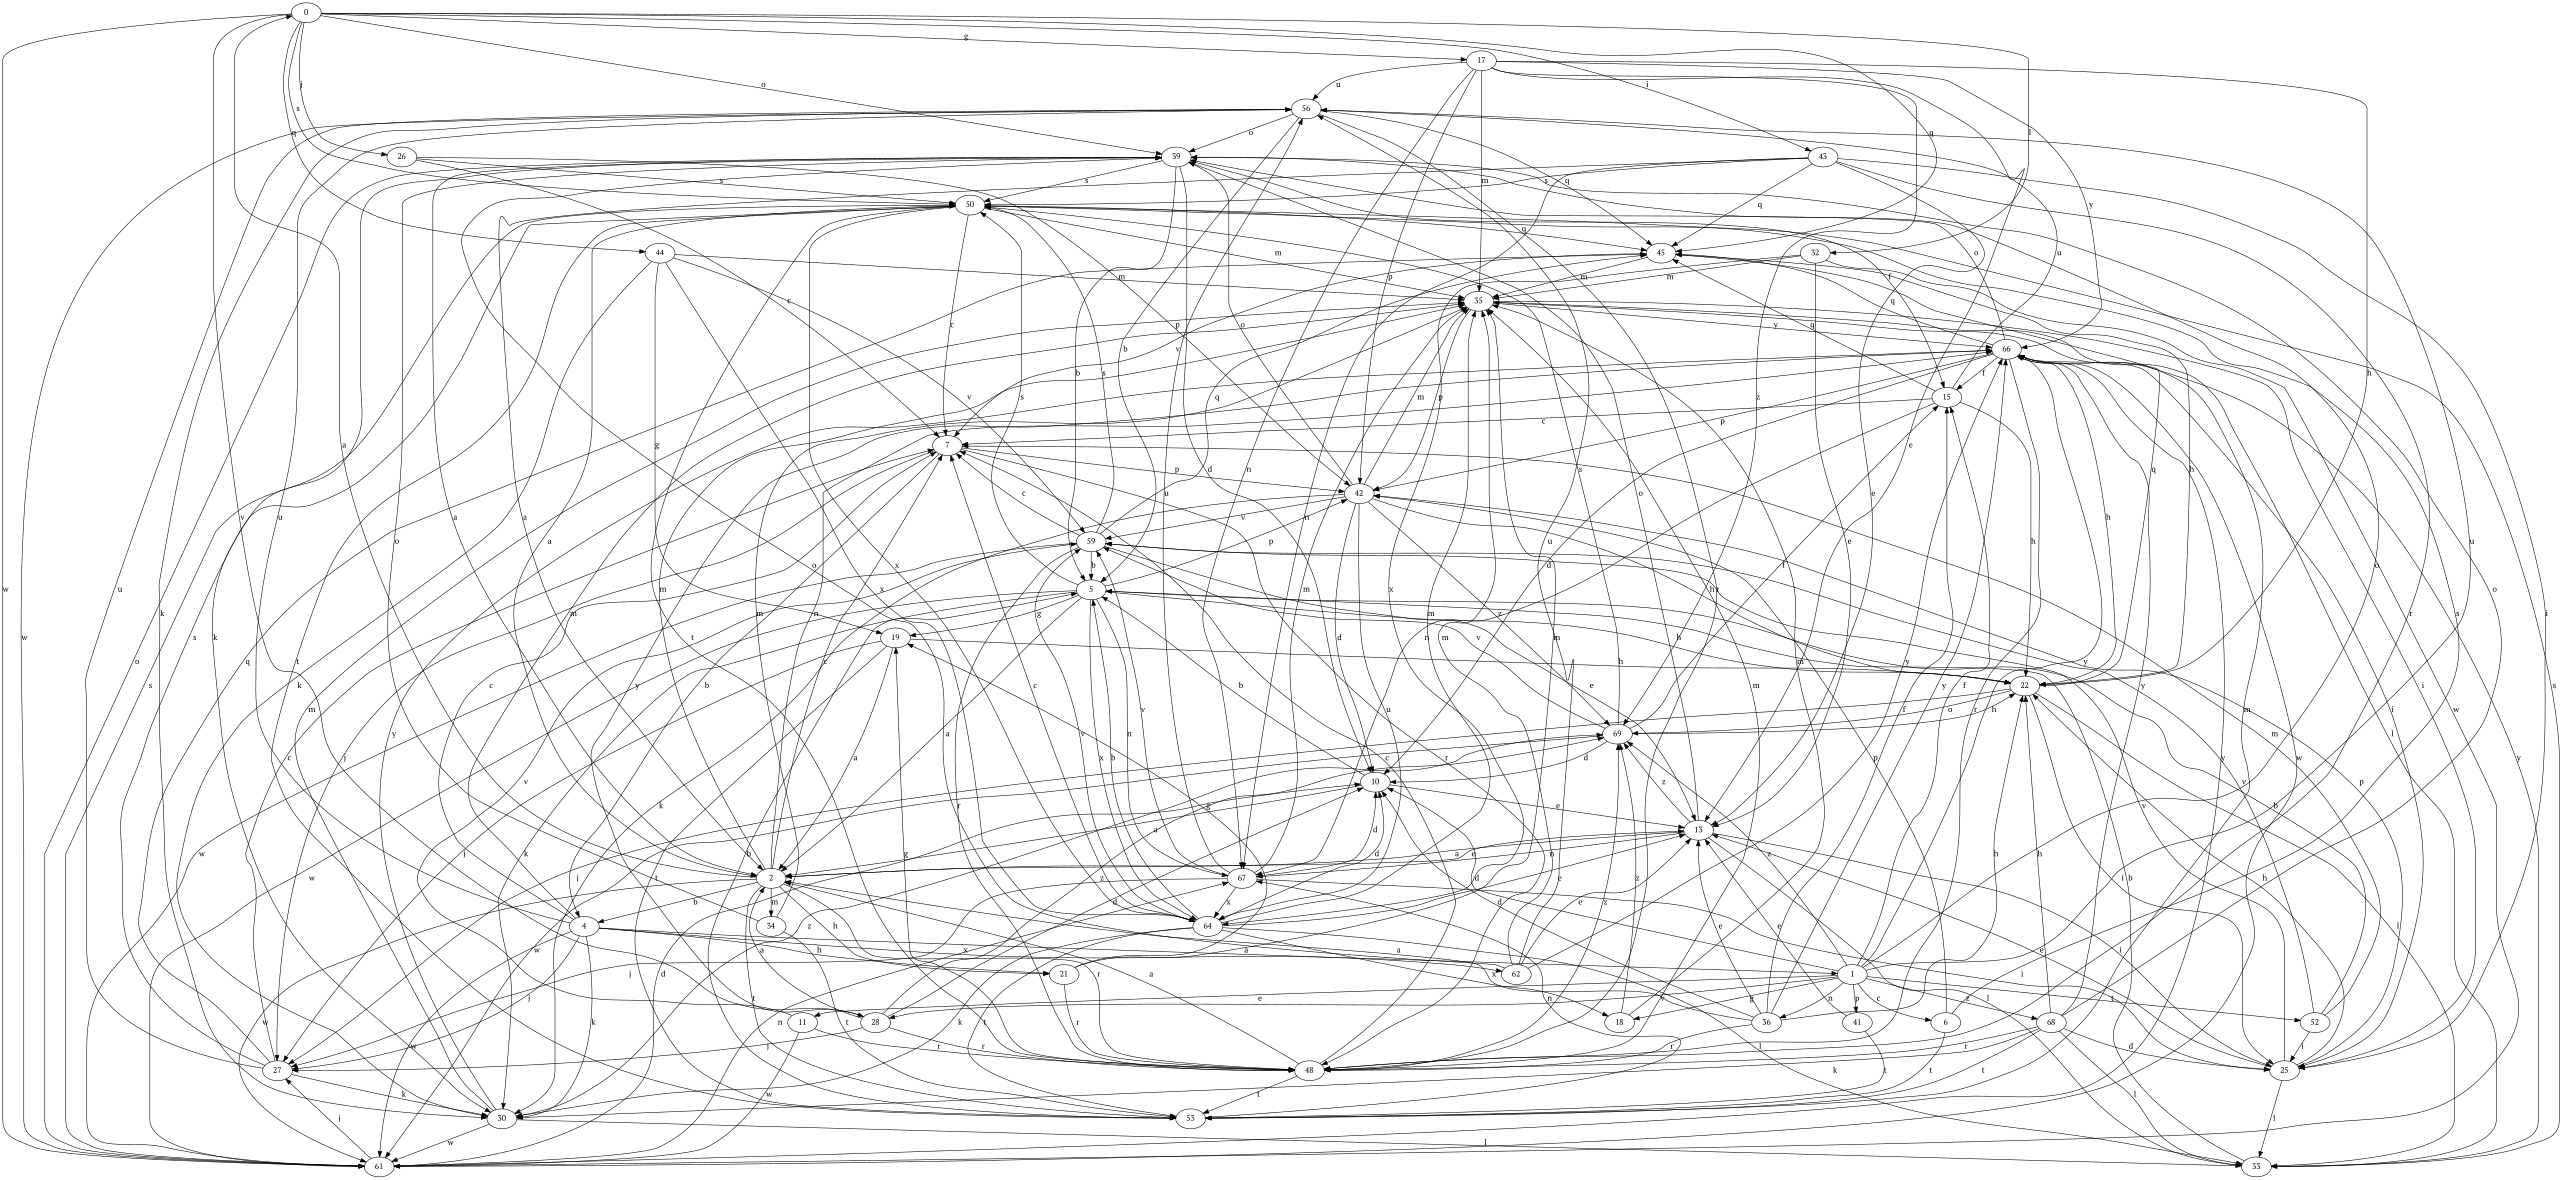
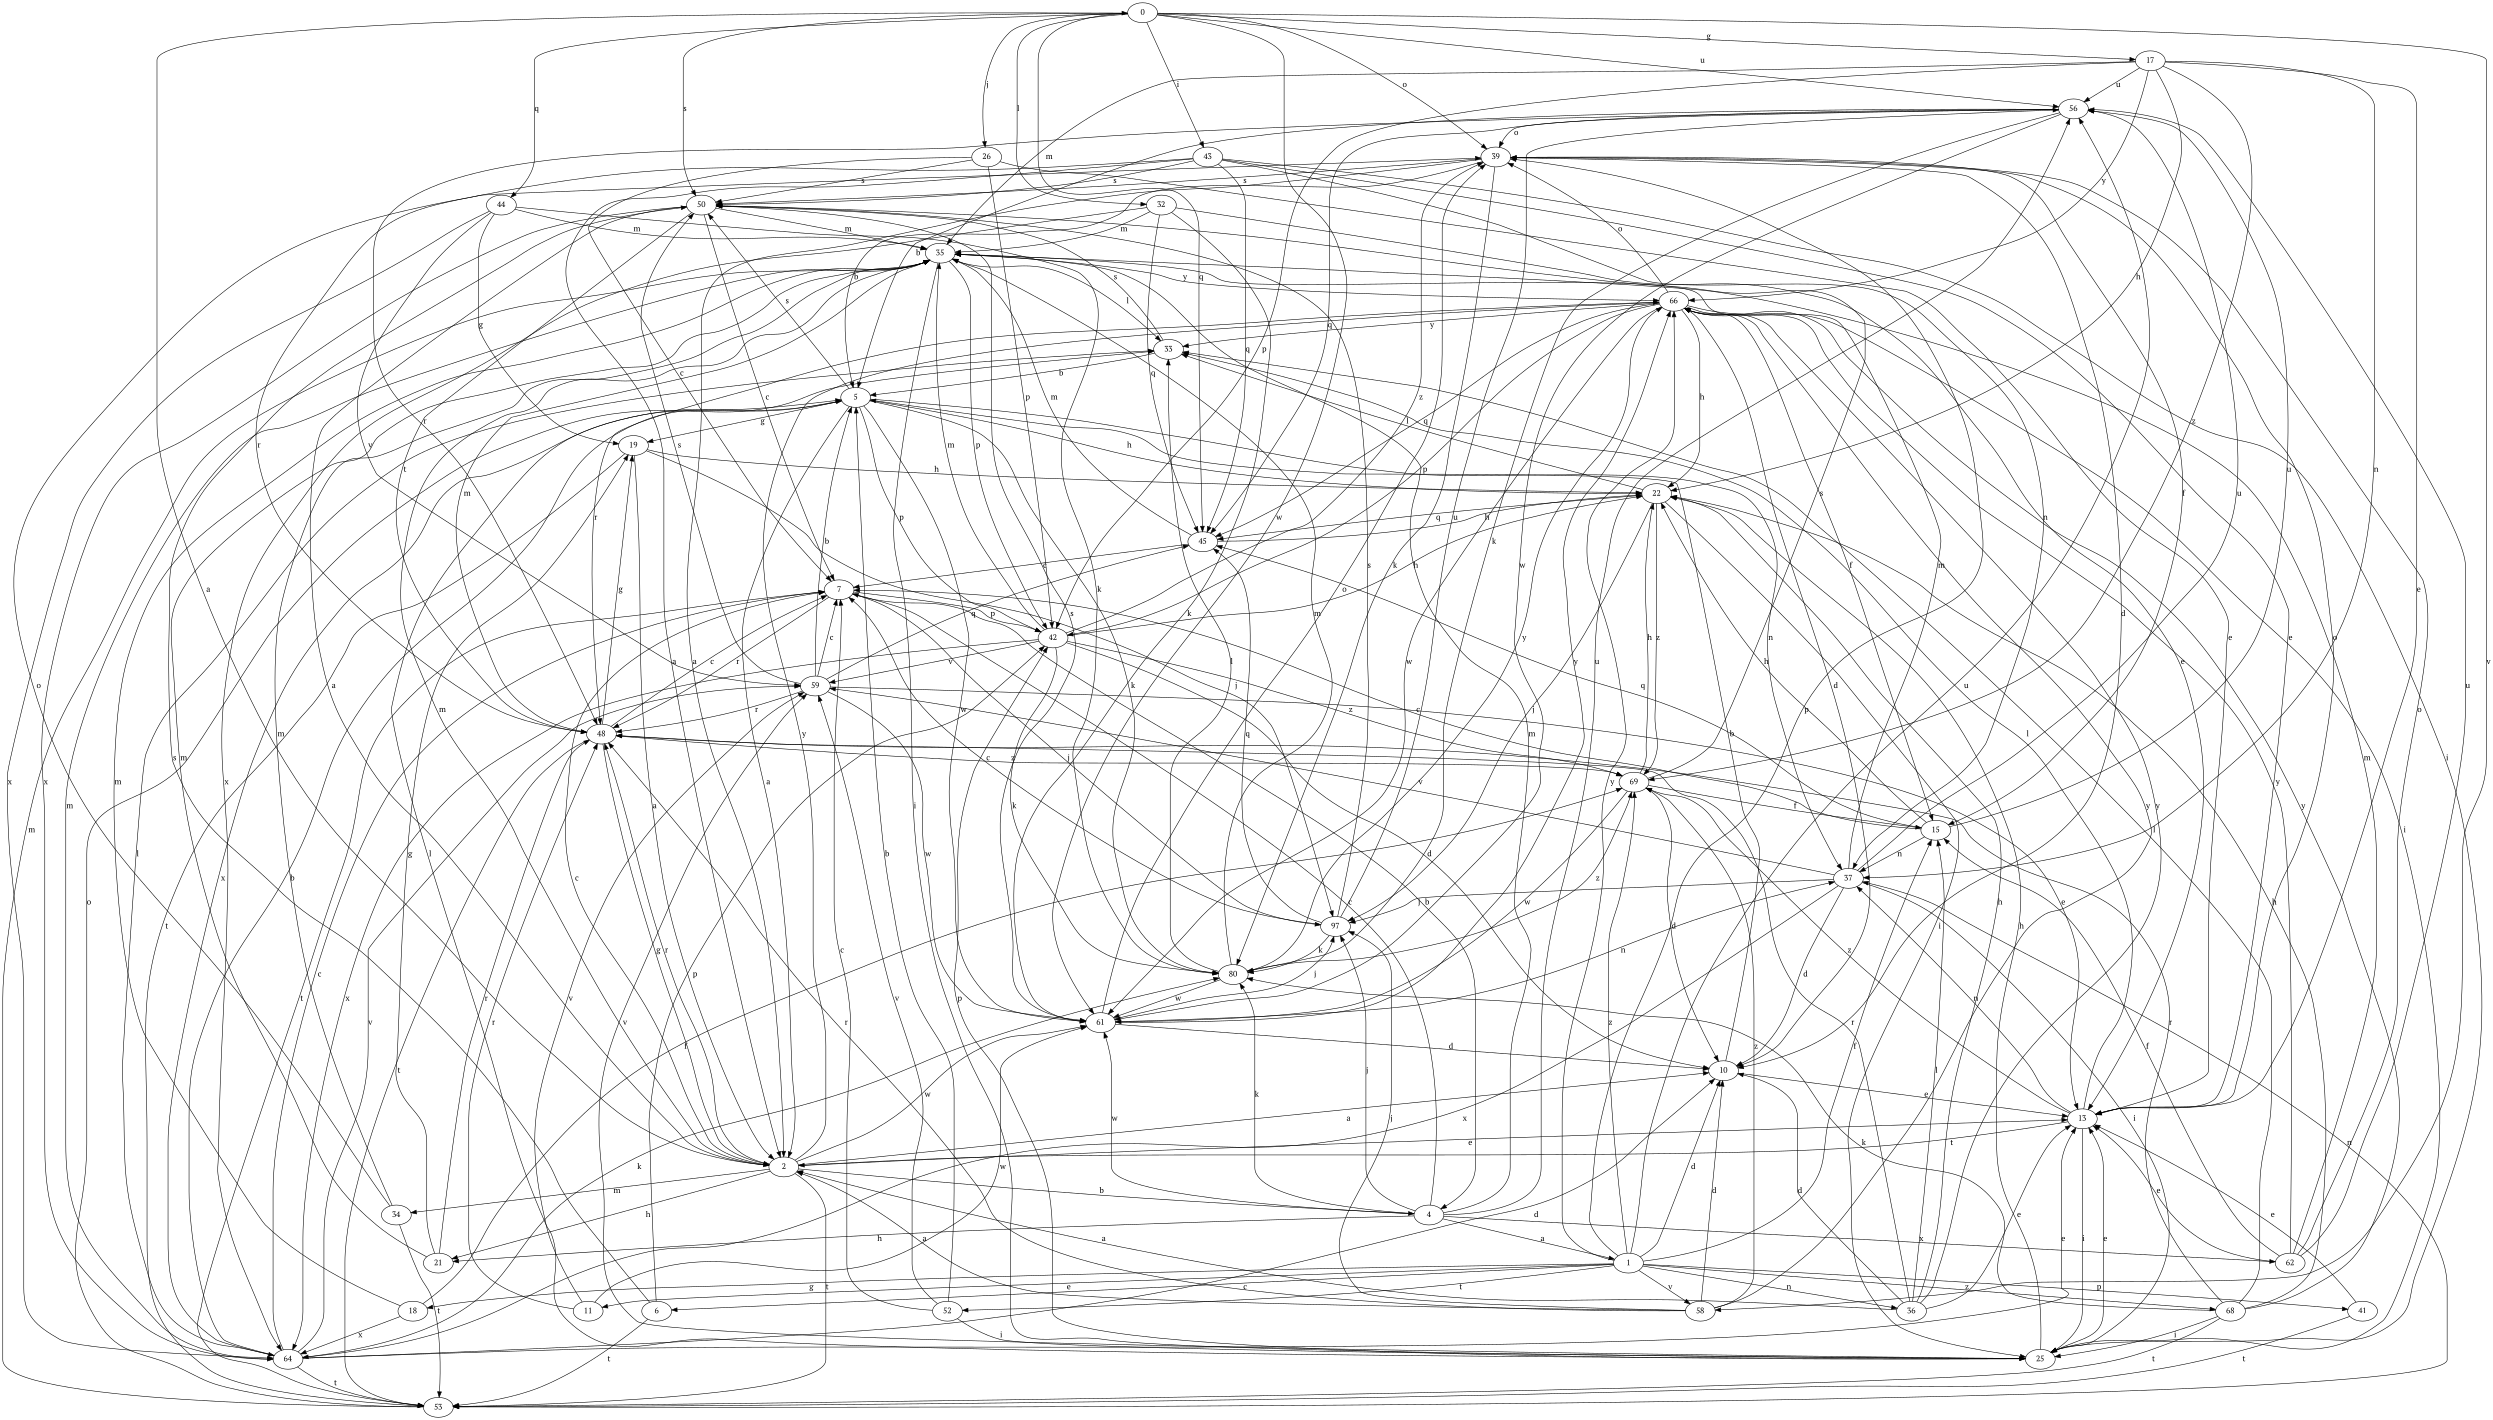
  strict digraph {
    fontname="PT Serif"
    node [fontname="PT Serif"]
    edge [fontname="PT Serif"]
    0
    17
    n3 [label=43]
    26
    32
    39
    44
    45
    50
    56
-   58 [label=28]
+   58
    61
    66
    69
    13
    35
    22
-   37 [label=67]
+   37
    42
    2
    48
    25
    7
    64
    10
    15
-   30
+   30 [label=80]
    5
    19
    59
    53
-   27
+   27 [label=97]
    1
    6
    11
    18
    36
    41
    52
    68
    33
    4
    21
    34
    62
    0 -> 17 [label=g]
    0 -> n3 [label=i]
    0 -> 26 [label=j]
    0 -> 32 [label=l]
    0 -> 39 [label=o]
    0 -> 44 [label=q]
    0 -> 45 [label=q]
    0 -> 50 [label=s]
+   0 -> 56 [label=u]
    0 -> 58 [label=v]
    0 -> 61 [label=w]
    17 -> 56 [label=u]
    17 -> 66 [label=y]
    17 -> 69 [label=z]
    17 -> 13 [label=e]
    17 -> 35 [label=m]
    17 -> 22 [label=h]
    17 -> 37 [label=n]
    17 -> 42 [label=p]
    n3 -> 45 [label=q]
    n3 -> 50 [label=s]
    n3 -> 13 [label=e]
    n3 -> 37 [label=n]
    n3 -> 2 [label=a]
    n3 -> 48 [label=r]
    n3 -> 25 [label=i]
    26 -> 50 [label=s]
+   26 -> 13 [label=e]
    26 -> 42 [label=p]
    26 -> 7 [label=c]
-   50 -> 45 [label=q]
-   32 -> 61 [label=w]
+   32 -> 45 [label=q]
+   32 -> 61 [label=k]
    32 -> 13 [label=e]
    32 -> 35 [label=m]
    32 -> 64 [label=x]
    39 -> 50 [label=s]
    39 -> 2 [label=a]
    39 -> 10 [label=d]
    39 -> 15 [label=f]
    39 -> 30 [label=k]
    39 -> 5 [label=b]
    44 -> 35 [label=m]
    44 -> 64 [label=x]
    44 -> 30 [label=k]
    44 -> 19 [label=g]
    44 -> 59 [label=v]
    45 -> 35 [label=m]
    45 -> 22 [label=h]
-   45 -> 7 [label=v]
+   45 -> 7 [label=c]
    50 -> 35 [label=m]
    50 -> 2 [label=a]
    50 -> 48 [label=t]
    50 -> 7 [label=c]
    50 -> 64 [label=x]
-   50 -> 53 [label=t]
+   7 -> 53 [label=t]
    56 -> 39 [label=o]
    56 -> 45 [label=q]
    56 -> 61 [label=w]
    56 -> 48 [label=r]
    56 -> 30 [label=k]
    56 -> 5 [label=b]
    58 -> 66 [label=y]
    58 -> 69 [label=z]
    58 -> 2 [label=a]
    58 -> 48 [label=r]
    58 -> 10 [label=d]
    58 -> 27 [label=j]
    61 -> 39 [label=o]
    61 -> 50 [label=s]
    61 -> 66 [label=y]
    61 -> 37 [label=n]
    61 -> 10 [label=d]
    61 -> 27 [label=j]
    66 -> 39 [label=o]
    66 -> 45 [label=q]
    66 -> 61 [label=w]
    66 -> 22 [label=h]
    66 -> 42 [label=p]
    66 -> 48 [label=r]
    66 -> 25 [label=i]
    66 -> 10 [label=d]
    66 -> 15 [label=f]
    69 -> 50 [label=s]
    69 -> 61 [label=w]
    69 -> 22 [label=h]
    69 -> 10 [label=d]
    69 -> 15 [label=f]
-   69 -> 59 [label=v]
    13 -> 39 [label=o]
    13 -> 69 [label=z]
    13 -> 37 [label=n]
-   13 -> 2 [label=a]
+   13 -> 2 [label=t]
    13 -> 25 [label=i]
    13 -> 33 [label=l]
    35 -> 66 [label=y]
    35 -> 42 [label=p]
    35 -> 25 [label=i]
    35 -> 33 [label=l]
    22 -> 45 [label=q]
-   22 -> 69 [label=o]
+   22 -> 69 [label=z]
    22 -> 25 [label=i]
    22 -> 27 [label=j]
    22 -> 33 [label=l]
    37 -> 56 [label=u]
    37 -> 35 [label=m]
    37 -> 25 [label=i]
    37 -> 64 [label=x]
    37 -> 10 [label=d]
    37 -> 59 [label=v]
    37 -> 27 [label=j]
-   42 -> 39 [label=o]
+   42 -> 39 [label=z]
    42 -> 69 [label=z]
    42 -> 35 [label=m]
    42 -> 22 [label=h]
-   42 -> 64 [label=u]
+   42 -> 64 [label=x]
    42 -> 10 [label=d]
    42 -> 30 [label=k]
    42 -> 59 [label=v]
    2 -> 0 [label=a]
    2 -> 61 [label=w]
-   2 -> 66 [label=n]
+   2 -> 66 [label=y]
    2 -> 13 [label=e]
    2 -> 35 [label=m]
    2 -> 48 [label=r]
    2 -> 7 [label=c]
    2 -> 53 [label=t]
    2 -> 4 [label=b]
    2 -> 21 [label=h]
    2 -> 34 [label=m]
    48 -> 69 [label=z]
    48 -> 35 [label=m]
-   48 -> 2 [label=a]
+   48 -> 2 [label=g]
    48 -> 7 [label=c]
    48 -> 19 [label=g]
    48 -> 53 [label=t]
    25 -> 13 [label=e]
    25 -> 22 [label=h]
    25 -> 42 [label=p]
    25 -> 59 [label=v]
    25 -> 33 [label=l]
    7 -> 42 [label=p]
    7 -> 48 [label=r]
    7 -> 27 [label=j]
    7 -> 4 [label=b]
    64 -> 13 [label=e]
    64 -> 35 [label=m]
    64 -> 7 [label=c]
    64 -> 10 [label=d]
    64 -> 30 [label=k]
    64 -> 5 [label=b]
    64 -> 59 [label=v]
    64 -> 53 [label=t]
    64 -> 33 [label=l]
    10 -> 13 [label=e]
-   10 -> 2 [label=a]
+   2 -> 10 [label=a]
    10 -> 5 [label=b]
    15 -> 45 [label=q]
    15 -> 56 [label=u]
    15 -> 22 [label=h]
    15 -> 37 [label=n]
    15 -> 7 [label=c]
    30 -> 61 [label=w]
    30 -> 66 [label=y]
    30 -> 69 [label=z]
    30 -> 35 [label=m]
    30 -> 33 [label=l]
    5 -> 50 [label=s]
    5 -> 61 [label=w]
    5 -> 22 [label=h]
    5 -> 37 [label=n]
    5 -> 42 [label=p]
    5 -> 2 [label=a]
    5 -> 64 [label=x]
    5 -> 30 [label=k]
    5 -> 19 [label=g]
    19 -> 22 [label=h]
    19 -> 2 [label=a]
    19 -> 53 [label=t]
    19 -> 27 [label=j]
    59 -> 45 [label=q]
    59 -> 50 [label=s]
    59 -> 61 [label=w]
    59 -> 13 [label=e]
    59 -> 48 [label=r]
    59 -> 7 [label=c]
    59 -> 5 [label=b]
    53 -> 35 [label=m]
    53 -> 37 [label=n]
-   53 -> 5 [label=b]
+   53 -> 5 [label=o]
    27 -> 45 [label=q]
    27 -> 50 [label=s]
    27 -> 56 [label=u]
    27 -> 7 [label=c]
    27 -> 30 [label=k]
-   1 -> 39 [label=o]
+   1 -> 39 [label=p]
    1 -> 56 [label=u]
    1 -> 58 [label=v]
    1 -> 66 [label=y]
    1 -> 69 [label=z]
    1 -> 10 [label=d]
    1 -> 15 [label=f]
    1 -> 6 [label=c]
    1 -> 11 [label=e]
    1 -> 18 [label=g]
    1 -> 36 [label=n]
    1 -> 41 [label=p]
    1 -> 52 [label=t]
    1 -> 68 [label=z]
    6 -> 50 [label=s]
    6 -> 42 [label=p]
    6 -> 53 [label=t]
    11 -> 61 [label=w]
    11 -> 48 [label=r]
    11 -> 59 [label=v]
-   18 -> 69 [label=z]
+   18 -> 69 [label=f]
    18 -> 35 [label=m]
-   64 -> 18 [label=x]
+   18 -> 64 [label=x]
    36 -> 66 [label=y]
    36 -> 13 [label=e]
    36 -> 22 [label=h]
    36 -> 2 [label=a]
    36 -> 48 [label=r]
    36 -> 10 [label=d]
-   36 -> 15 [label=f]
+   36 -> 15 [label=l]
    41 -> 13 [label=e]
    41 -> 53 [label=t]
    52 -> 25 [label=i]
-   52 -> 7 [label=m]
+   52 -> 7 [label=c]
    52 -> 5 [label=b]
    52 -> 59 [label=v]
-   68 -> 39 [label=o]
    68 -> 66 [label=y]
    68 -> 22 [label=h]
    68 -> 48 [label=r]
-   68 -> 25 [label=d]
+   68 -> 25 [label=i]
    68 -> 30 [label=k]
    68 -> 53 [label=t]
    68 -> 33 [label=l]
    33 -> 50 [label=s]
-   33 -> 66 [label=y]
+   66 -> 33 [label=y]
    33 -> 5 [label=b]
    4 -> 56 [label=u]
    4 -> 61 [label=w]
    4 -> 35 [label=m]
    4 -> 7 [label=c]
    4 -> 30 [label=k]
    4 -> 27 [label=j]
    4 -> 1 [label=a]
    4 -> 21 [label=h]
    4 -> 62 [label=x]
    21 -> 35 [label=m]
    21 -> 48 [label=r]
    21 -> 19 [label=g]
    34 -> 39 [label=o]
    34 -> 35 [label=m]
    34 -> 53 [label=t]
    62 -> 39 [label=o]
    62 -> 56 [label=u]
    62 -> 66 [label=y]
    62 -> 13 [label=e]
    62 -> 35 [label=m]
+   62 -> 15 [label=f]
  }
